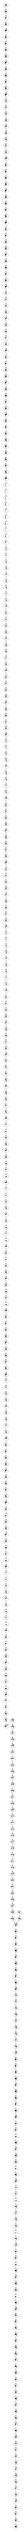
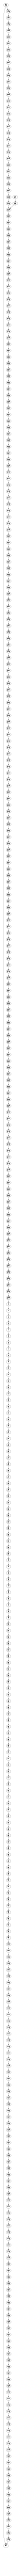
  strict digraph {
    node [component_delay=3]
    edge [wire_delay=0]
    0
    1
    2
    3
    4
    5
    6
    7
    8
    9
    10
    11
    12
    13
    14
    15
    16
    17
    18
    19
    20
    21
    22
    23
    24
    25
    26
    27
    28
    29
    30
    31
    32
    33
    34
    35
    36
    37
    38
    39
    40
    41
    42
    43
    44
    45
    46
    47
    48
    49
    50
    51
    52
    53
    54
    55
    56
    57
    58
    59
    60
    61
    62
    63
    64
    65
    66
    67
    68
    69
    70
    71
    72
    73
    74
    75
    76
    77
    78
    79
    80
    81
    82
    83
    84
    85
    86
    87
    88
    89
    90
    91
    92
    93
    94
    95
    96
    97
    98
    99
    100
    101
    102
    103
    104
    105
    106
    107
    108
    109
    110
    111
    112
    113
    114
    115
    116
    117
    118
    119
    120
    121
    122
    123
    124
    125
    126
    127
    128
    129
    130
    131
    132
    133
    134
    135
    136
    137
    138
    139
    140
    141
    142
    143
    144
    145
    146
    147
    148
    149
    150
    151
    152
    153
    154
    155
    156
    157
    158
    159
    160
    161
    162
    163
    164
    165
    166
    167
    168
    169
    170
    171
    172
    173
    174
    175
    176
    177
    178
    179
    180
    181
    182
    183
    184
    185
    186
    187
    n189 [label=888]
    189
    190
    191
    192
    193
    194
    195
    196
    197
    198
    199
    200
    201
    202
    203
    204
    205
    206
    207
    208
    209
    210
    211
    212
    213
    214
    215
    216
    n218 [label=817]
    218
    219
    220
    221
    222
    223
    224
    225
    226
    229
    227
    228
    230
    231
    232
    233
    234
    235
    236
    237
    238
    239
    240
    241
    242
    243
    244
    245
    246
    247
    248
    249
    250
    251
    252
    253
    254
    255
    256
    257
    258
    259
    260
    261
    262
    263
    264
    265
    266
    267
    268
    269
    270
    271
    272
    273
    274
    275
    276
    277
    278
    279
    280
    281
    282
    283
    284
    285
    286
    287
    288
    289
    290
    291
    292
    293
    294
    295
    296
    297
    298
    299
    300
    301
    302
    303
    304
    305
    306
    307
    308
    309
    310
    311
    312
    313
    314
    315
    316
    317
    318
    319
    320
    321
    322
    323
+   324
    325
    326
    327
    328
    329
    330
    331
    332
    333
    334
    335
    336
    337
    338
    339
    340
    341
    342
    343
    344
    345
    346
    347
    348
    349
    350
    351
    352
    353
    354
    355
    356
    357
    358
    359
    360
    361
    362
    363
    364
    365
    366
    367
    368
    369
    370
    371
    372
    373
    374
    375
    376
    377
    378
    379
    380
    381
    382
    383
    384
    385
    386
    387
    388
    389
    390
    391
    392
    393
    394
    395
    396
    397
    398
    399
    0 -> 1 [wire_delay=1]
    1 -> 2 [wire_delay=1]
    2 -> 3
    3 -> 4
    4 -> 5 [wire_delay=3]
    5 -> 6 [wire_delay=1]
    6 -> 7
    7 -> 8
    8 -> 9
    9 -> 10
    10 -> 11 [wire_delay=5]
    11 -> 12 [wire_delay=1]
    12 -> 13 [wire_delay=1]
    13 -> 14
    14 -> 15 [wire_delay=2]
    15 -> 16 [wire_delay=1]
    16 -> 17
    17 -> 18
    18 -> 19
    19 -> 20
    20 -> 21
    21 -> 22 [wire_delay=6]
    22 -> 23 [wire_delay=1]
    23 -> 24
    24 -> 25
    25 -> 26 [wire_delay=3]
    26 -> 27 [wire_delay=1]
    27 -> 28 [wire_delay=1]
    28 -> 29
    29 -> 30 [wire_delay=2]
    30 -> 31
    31 -> 32
    32 -> 33 [wire_delay=3]
    33 -> 34
    34 -> 35 [wire_delay=2]
    35 -> 36
    36 -> 37
    37 -> 38
    38 -> 39
    39 -> 40 [wire_delay=5]
    40 -> 41 [wire_delay=1]
    41 -> 42 [wire_delay=1]
    42 -> 43
    43 -> 44 [wire_delay=2]
    44 -> 45
    45 -> 46
    46 -> 47
    47 -> 48
    48 -> 49 [wire_delay=5]
    49 -> 50
    50 -> 51
    51 -> 52 [wire_delay=3]
    52 -> 53
    53 -> 54
    54 -> 55
    55 -> 56
    56 -> 57 [wire_delay=5]
    57 -> 58 [wire_delay=1]
    58 -> 59
    59 -> 60
    60 -> 61 [wire_delay=3]
    61 -> 62 [wire_delay=1]
    62 -> 63
    63 -> 64
    64 -> 65
    65 -> 66 [wire_delay=4]
    66 -> 67 [wire_delay=1]
    67 -> 68 [wire_delay=1]
    68 -> 69 [wire_delay=1]
    69 -> 70 [wire_delay=1]
    70 -> 71 [wire_delay=1]
    71 -> 72
    72 -> 73 [wire_delay=2]
    73 -> 74 [wire_delay=1]
    74 -> 75 [wire_delay=1]
    75 -> 76 [wire_delay=1]
    76 -> 77
    77 -> 78 [wire_delay=2]
    78 -> 79 [wire_delay=1]
    79 -> 80 [wire_delay=1]
    80 -> 81
    81 -> 82 [wire_delay=2]
    82 -> 83
    83 -> 84
    84 -> 85 [wire_delay=3]
    85 -> 86 [wire_delay=1]
    86 -> 87
    87 -> 88 [wire_delay=2]
    88 -> 89
    89 -> 90
    90 -> 91
    91 -> 92 [wire_delay=4]
    92 -> 93
    93 -> 94 [wire_delay=2]
    94 -> 95 [wire_delay=1]
    95 -> 96 [wire_delay=1]
    96 -> 97
    97 -> 98 [wire_delay=2]
    98 -> 99
    99 -> 100 [wire_delay=2]
    100 -> 101
    101 -> 102 [wire_delay=2]
    102 -> 103
    103 -> 104
    104 -> 105 [wire_delay=3]
    105 -> 106
    106 -> 107
    107 -> 108
    108 -> 109
    109 -> 110 [wire_delay=5]
    110 -> 111 [wire_delay=1]
    111 -> 112 [wire_delay=1]
    112 -> 113
    113 -> 114 [wire_delay=2]
    114 -> 115 [wire_delay=1]
    115 -> 116 [wire_delay=1]
    116 -> 117 [wire_delay=1]
    117 -> 118 [wire_delay=1]
    118 -> 119
    119 -> 120 [wire_delay=2]
    120 -> 121
    121 -> 122 [wire_delay=2]
    122 -> 123 [wire_delay=1]
    123 -> 124 [wire_delay=1]
    124 -> 125
    125 -> 126 [wire_delay=2]
    126 -> 127
    127 -> 128
    128 -> 129 [wire_delay=3]
    129 -> 130
    130 -> 131 [wire_delay=2]
    131 -> 132
    132 -> 133
    133 -> 134
    134 -> 135
    135 -> 136
    136 -> 137
    137 -> 138
    138 -> 139
    139 -> 140 [wire_delay=9]
    140 -> 141
    141 -> 142
    142 -> 143
    143 -> 144 [wire_delay=4]
    144 -> 145
    145 -> 146
    146 -> 147
    147 -> 148
    148 -> 149
    149 -> 150
    150 -> 151
    151 -> 152 [wire_delay=8]
    152 -> 153 [wire_delay=1]
    153 -> 154 [wire_delay=1]
    154 -> 155
    155 -> 156 [wire_delay=2]
    156 -> 157 [wire_delay=1]
    157 -> 158
    158 -> 159 [wire_delay=2]
    159 -> 160
    160 -> 161
    161 -> 162 [wire_delay=3]
    162 -> 163
    163 -> 164 [wire_delay=2]
    164 -> 165 [wire_delay=1]
    165 -> 166
    166 -> 167 [wire_delay=2]
    167 -> 168
    168 -> 169
    169 -> 170
    170 -> 171 [wire_delay=4]
    171 -> 172
    172 -> 173 [wire_delay=2]
    173 -> 174
    174 -> 175
    175 -> 176
    176 -> 177
    177 -> 178 [wire_delay=5]
    178 -> 179 [wire_delay=1]
    179 -> 180 [wire_delay=1]
    180 -> 181 [wire_delay=1]
    181 -> 182 [wire_delay=1]
    182 -> 183
    183 -> 184
    184 -> 185
    185 -> 186 [wire_delay=4]
    186 -> 187 [wire_delay=1]
    187 -> n189
    n189 -> 189
    189 -> 190 [wire_delay=3]
    190 -> 191 [wire_delay=1]
    191 -> 192 [wire_delay=1]
    192 -> 193
    193 -> 194
    195 -> 194
    195 -> 196 [wire_delay=4]
    196 -> 197 [wire_delay=1]
    197 -> 198 [wire_delay=1]
    198 -> 199
    199 -> 200 [wire_delay=2]
    200 -> 201 [wire_delay=1]
    201 -> 202
    202 -> 203 [wire_delay=2]
    203 -> 204
    204 -> 205 [wire_delay=2]
    205 -> 206 [wire_delay=1]
    206 -> 207 [wire_delay=1]
    207 -> 208 [wire_delay=1]
    208 -> 209 [wire_delay=1]
    209 -> 210
    210 -> 211
    211 -> 212
    212 -> 213 [wire_delay=4]
    213 -> 214 [wire_delay=1]
    214 -> 215 [wire_delay=1]
    215 -> 216 [wire_delay=1]
    216 -> n218 [wire_delay=1]
    n218 -> 218 [wire_delay=1]
    218 -> 219 [wire_delay=1]
    219 -> 220 [wire_delay=1]
    220 -> 221
    221 -> 222
    222 -> 223 [wire_delay=3]
    223 -> 224
    224 -> 225 [wire_delay=2]
    225 -> 226 [wire_delay=1]
    226 -> 229
    229 -> 230 [wire_delay=4]
    227 -> 228
    228 -> 229
    230 -> 231 [wire_delay=1]
    231 -> 232
    232 -> 233
    233 -> 234 [wire_delay=3]
    234 -> 235 [wire_delay=1]
    235 -> 236
    236 -> 237
    237 -> 238
    238 -> 239
    239 -> 240
    240 -> 241 [wire_delay=6]
    241 -> 242
    242 -> 243 [wire_delay=2]
    243 -> 244
    244 -> 245 [wire_delay=2]
    245 -> 246
    246 -> 247
    247 -> 248 [wire_delay=3]
    248 -> 249
    249 -> 250 [wire_delay=2]
    250 -> 251 [wire_delay=1]
    251 -> 252 [wire_delay=1]
    252 -> 253 [wire_delay=1]
    253 -> 254 [wire_delay=1]
    254 -> 255
    255 -> 256
    256 -> 257 [wire_delay=3]
    257 -> 258 [wire_delay=1]
    258 -> 259
    259 -> 260
    260 -> 261 [wire_delay=3]
    261 -> 262
    262 -> 263
    263 -> 264 [wire_delay=3]
    264 -> 265
    265 -> 266 [wire_delay=2]
    266 -> 267
    267 -> 268
    268 -> 269 [wire_delay=3]
    269 -> 270 [wire_delay=1]
    270 -> 271
    271 -> 272 [wire_delay=2]
    272 -> 273 [wire_delay=1]
    273 -> 274 [wire_delay=1]
    274 -> 275 [wire_delay=1]
    275 -> 276 [wire_delay=1]
    276 -> 277 [wire_delay=1]
    277 -> 278 [wire_delay=1]
    278 -> 279 [wire_delay=1]
    279 -> 280 [wire_delay=1]
    280 -> 281 [wire_delay=1]
    281 -> 282
    282 -> 283
    283 -> 284 [wire_delay=3]
    284 -> 285 [wire_delay=1]
    285 -> 286 [wire_delay=1]
    286 -> 287
    287 -> 288 [wire_delay=2]
    288 -> 289
    289 -> 290
    290 -> 291
    291 -> 292 [wire_delay=4]
    292 -> 293 [wire_delay=1]
    293 -> 294 [wire_delay=1]
    294 -> 295
    295 -> 296 [wire_delay=2]
    296 -> 297
    297 -> 298 [wire_delay=2]
    298 -> 299
    299 -> 300
    300 -> 301
    301 -> 302
    302 -> 303
    303 -> 304 [wire_delay=6]
    304 -> 305 [wire_delay=1]
    305 -> 306
    306 -> 307 [wire_delay=2]
    307 -> 308 [wire_delay=1]
    308 -> 309
    309 -> 310
    310 -> 311
    311 -> 312
    312 -> 313
    313 -> 314
    314 -> 315
    315 -> 316
    316 -> 317 [wire_delay=9]
    317 -> 318
    318 -> 319 [wire_delay=2]
    319 -> 320 [wire_delay=1]
    320 -> 321 [wire_delay=1]
    321 -> 322 [wire_delay=1]
    322 -> 323
+   323 -> 324
+   324 -> 325 [wire_delay=3]
    325 -> 326
    326 -> 327
    327 -> 328
    328 -> 329 [wire_delay=4]
    329 -> 330 [wire_delay=1]
    330 -> 331
    331 -> 332
    332 -> 333
    333 -> 334
    334 -> 335 [wire_delay=5]
    335 -> 336 [wire_delay=1]
    336 -> 337
    337 -> 338
    338 -> 339 [wire_delay=3]
    339 -> 340 [wire_delay=1]
    340 -> 341 [wire_delay=1]
    341 -> 342
    342 -> 343 [wire_delay=2]
    343 -> 344 [wire_delay=1]
    344 -> 345 [wire_delay=1]
    345 -> 346
    346 -> 347 [wire_delay=2]
    347 -> 348
    348 -> 349
    349 -> 350 [wire_delay=3]
    350 -> 351
    351 -> 352
    352 -> 353 [wire_delay=3]
    353 -> 354
    354 -> 355 [wire_delay=2]
    355 -> 356 [wire_delay=1]
    356 -> 357
    357 -> 358
    358 -> 359
    359 -> 360
    360 -> 361 [wire_delay=5]
    361 -> 362 [wire_delay=1]
    362 -> 363
    363 -> 364
    364 -> 365
    365 -> 366
    366 -> 367 [wire_delay=5]
    367 -> 368
    368 -> 369 [wire_delay=2]
    369 -> 370
    370 -> 371 [wire_delay=2]
    371 -> 372 [wire_delay=1]
    372 -> 373 [wire_delay=1]
    373 -> 374 [wire_delay=1]
    374 -> 375 [wire_delay=1]
    375 -> 376
    376 -> 377 [wire_delay=2]
    377 -> 378 [wire_delay=1]
    378 -> 379 [wire_delay=1]
    379 -> 380
    380 -> 381
    381 -> 382 [wire_delay=3]
    382 -> 383
    383 -> 384
    384 -> 385
    385 -> 386 [wire_delay=4]
    386 -> 387 [wire_delay=1]
    387 -> 388 [wire_delay=1]
    388 -> 389 [wire_delay=1]
    389 -> 390 [wire_delay=1]
    390 -> 391
    391 -> 392
    392 -> 393
    393 -> 394 [wire_delay=4]
    394 -> 395
    395 -> 396 [wire_delay=2]
    396 -> 397 [wire_delay=1]
    397 -> 398
    398 -> 399
    399 -> 0 [wire_delay=3]
  }
